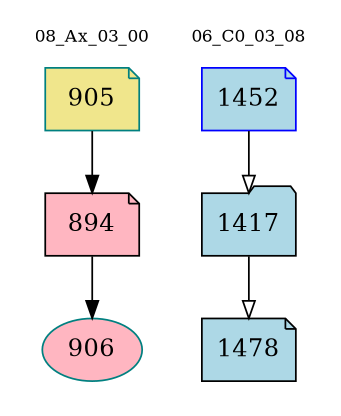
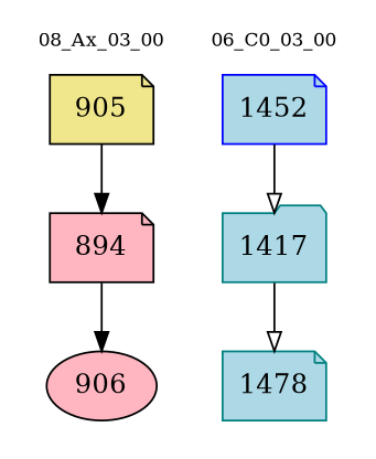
  digraph {
    node [color=teal fillcolor=lightblue shape=note style=filled]
    edge [arrowhead=normal color=black]
-   n1 [fillcolor=khaki label=905]
+   n1 [color=black fillcolor=khaki label=905]
    n2 [color=black fillcolor=lightpink label=894]
-   n3 [fillcolor=lightpink label=906 shape=ellipse]
+   n3 [color=black fillcolor=lightpink label=906 shape=ellipse]
    n4 [color=blue label=1452]
-   n5 [color=black label=1417 shape=folder]
-   n6 [color=black label=1478]
+   n5 [label=1417 shape=folder]
+   n6 [label=1478]
    subgraph cluster_1 {
      color=white
      fontsize=10
      label="08_Ax_03_00"
      n1
      n2
      n3
    }
    subgraph cluster_2 {
      color=white
      fontsize=10
-     label="06_C0_03_08"
+     label="06_C0_03_00"
      n4
      n5
      n6
    }
    n1 -> n2
    n2 -> n3
    n4 -> n5 [arrowhead=onormal]
    n5 -> n6 [arrowhead=onormal]
  }
